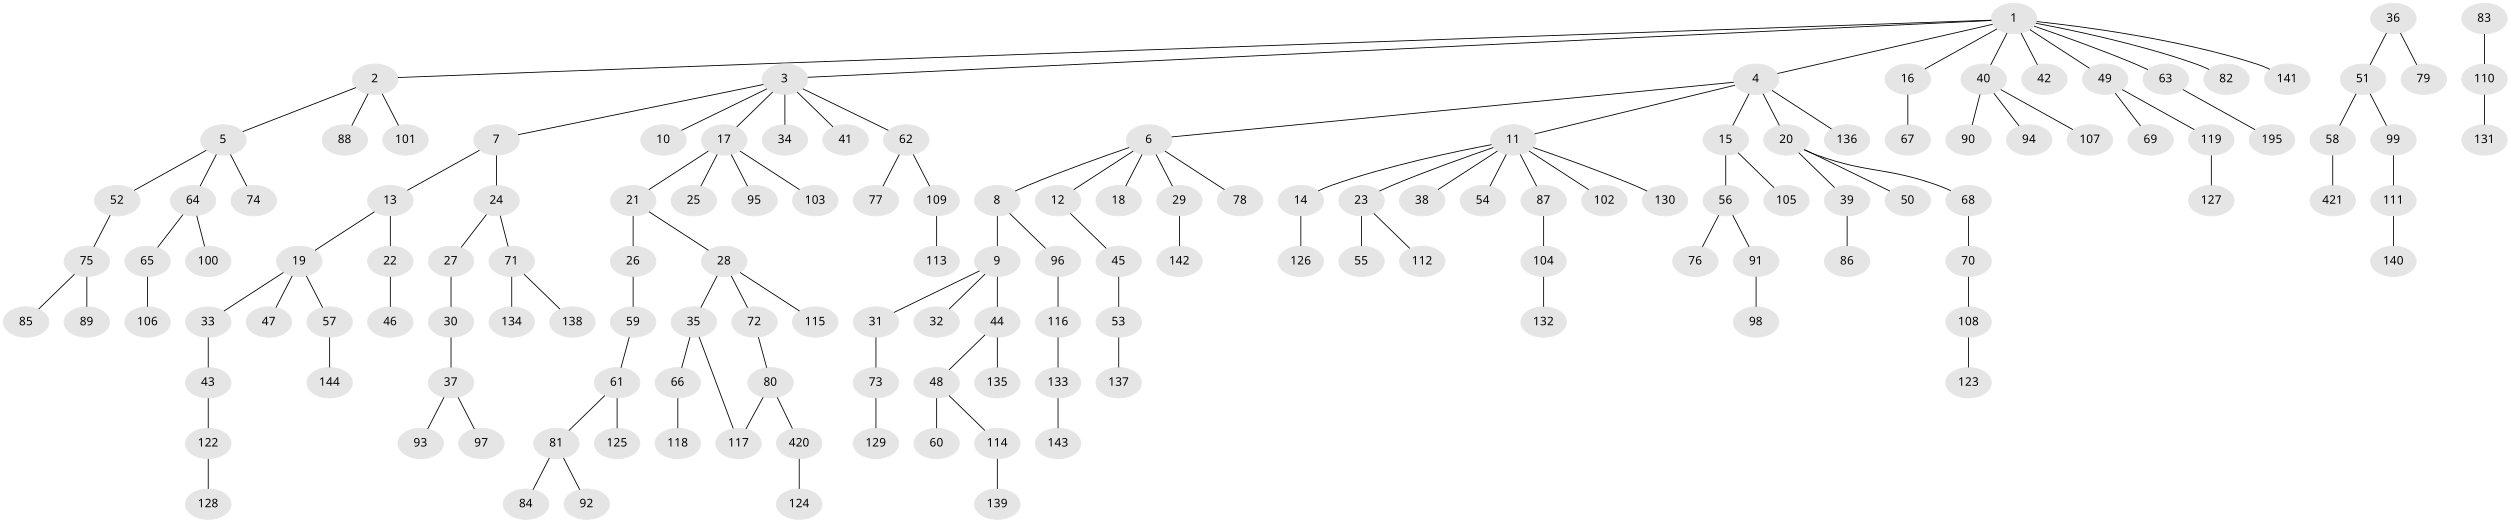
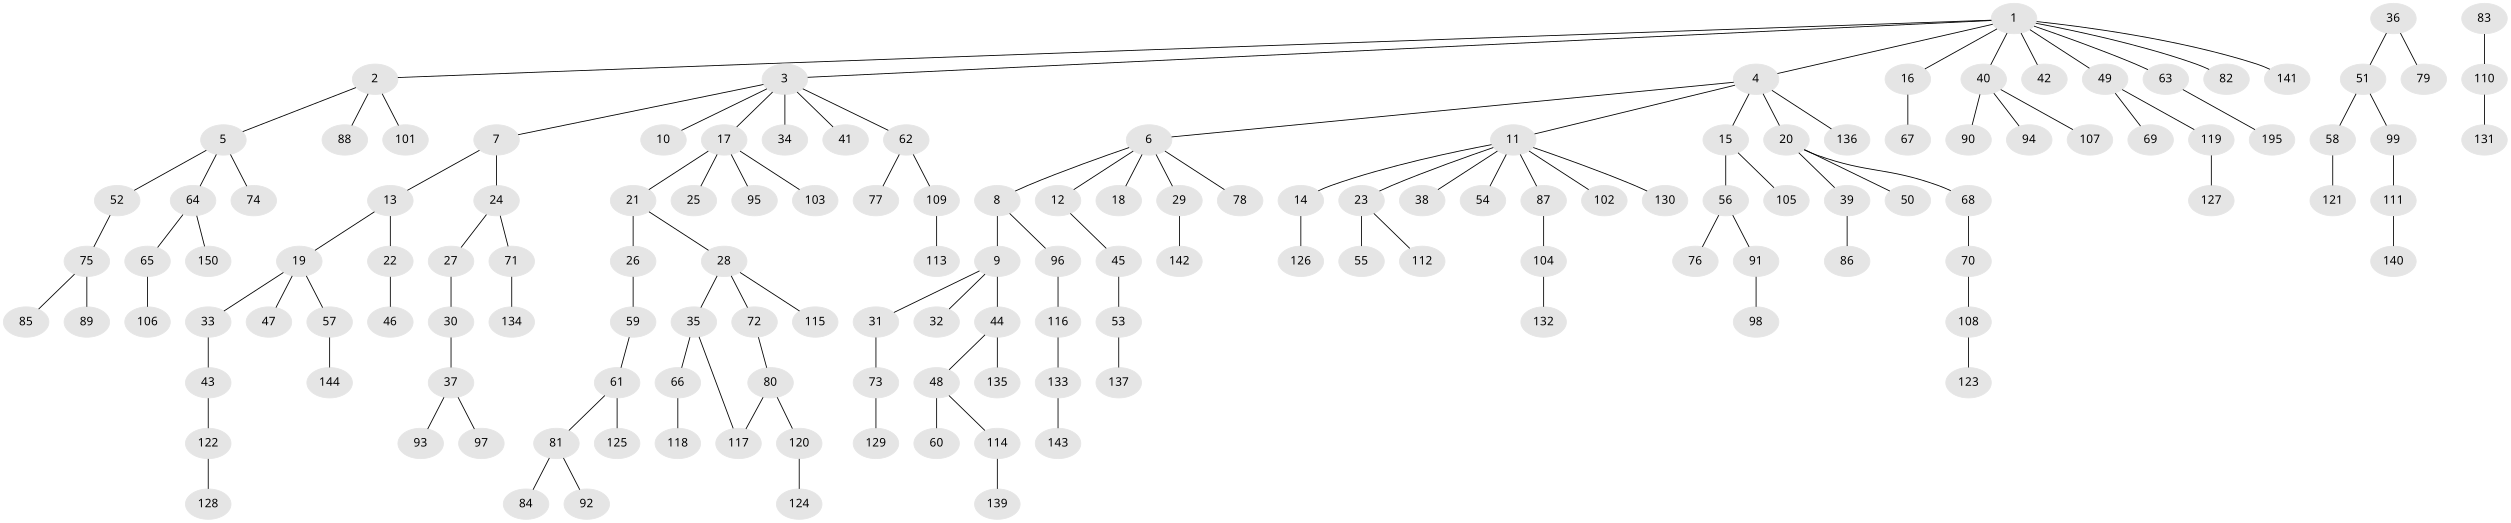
  graph {
    fontname="Noto Sans"
    node [color=gray90 fontname="Noto Sans" style=filled]
    edge [fontname="Noto Sans"]
    1
    2
    3
    4
    16
    40
    42
    49
    63
    82
    141
    5
    88
    101
    7
    10
    17
    34
    41
    62
    6
    11
    15
    20
    136
    67
    90
    94
    107
    69
    119
    n32 [label=195]
    52
    64
    74
    13
    24
    21
    25
    95
    103
    77
    109
    8
    12
    18
    29
    78
    14
    23
    38
    54
    87
    102
    130
    56
    105
    39
    50
    68
    75
    65
-   100
+   100 [label=150]
    9
    96
    45
    142
    19
    22
    27
    71
    31
    32
    44
    116
    73
    48
    135
    126
    55
    112
    104
    53
    33
    47
    57
    46
    76
    91
    26
    28
    43
    144
    86
    70
    59
    35
    72
    115
    30
    134
-   138
    36
    51
    79
    61
    37
    66
    117
    80
    93
    97
    129
    122
    118
    58
    99
    128
    60
    114
    137
    139
    127
-   121 [label=421]
+   121
    111
    85
    89
    98
    81
    125
    84
    92
    113
    106
    108
    123
-   120 [label=420]
+   120
    83
    110
    124
    131
    132
    133
    140
    143
    1 -- 2
    1 -- 3
    1 -- 4
    1 -- 16
    1 -- 40
    1 -- 42
    1 -- 49
    1 -- 63
    1 -- 82
    1 -- 141
    2 -- 5
    2 -- 88
    2 -- 101
    3 -- 7
    3 -- 10
    3 -- 17
    3 -- 34
    3 -- 41
    3 -- 62
    4 -- 6
    4 -- 11
    4 -- 15
    4 -- 20
    4 -- 136
    16 -- 67
    40 -- 90
    40 -- 94
    40 -- 107
    49 -- 69
    49 -- 119
    63 -- n32
    5 -- 52
    5 -- 64
    5 -- 74
    7 -- 13
    7 -- 24
    17 -- 21
    17 -- 25
    17 -- 95
    17 -- 103
    62 -- 77
    62 -- 109
    6 -- 8
    6 -- 12
    6 -- 18
    6 -- 29
    6 -- 78
    11 -- 14
    11 -- 23
    11 -- 38
    11 -- 54
    11 -- 87
    11 -- 102
    11 -- 130
    15 -- 56
    15 -- 105
    20 -- 39
    20 -- 50
    20 -- 68
    119 -- 127
    52 -- 75
    64 -- 65
    64 -- 100
    13 -- 19
    13 -- 22
    24 -- 27
    24 -- 71
    21 -- 26
    21 -- 28
    109 -- 113
    8 -- 9
    8 -- 96
    12 -- 45
    29 -- 142
    14 -- 126
    23 -- 55
    23 -- 112
    87 -- 104
    56 -- 76
    56 -- 91
    39 -- 86
    68 -- 70
    75 -- 85
    75 -- 89
    65 -- 106
    9 -- 31
    9 -- 32
    9 -- 44
    96 -- 116
    45 -- 53
    19 -- 33
    19 -- 47
    19 -- 57
    22 -- 46
    27 -- 30
    71 -- 134
-   71 -- 138
    31 -- 73
    44 -- 48
    44 -- 135
    116 -- 133
    73 -- 129
    48 -- 60
    48 -- 114
    104 -- 132
    53 -- 137
    33 -- 43
    57 -- 144
    91 -- 98
    26 -- 59
    28 -- 35
    28 -- 72
    28 -- 115
    43 -- 122
    70 -- 108
    59 -- 61
    35 -- 66
    35 -- 117
    72 -- 80
    30 -- 37
    36 -- 51
    36 -- 79
    51 -- 58
    51 -- 99
    61 -- 81
    61 -- 125
    37 -- 93
    37 -- 97
    66 -- 118
    80 -- 117
    80 -- 120
    122 -- 128
    58 -- 121
    99 -- 111
    114 -- 139
    111 -- 140
    81 -- 84
    81 -- 92
    108 -- 123
    120 -- 124
    83 -- 110
    110 -- 131
    133 -- 143
  }
